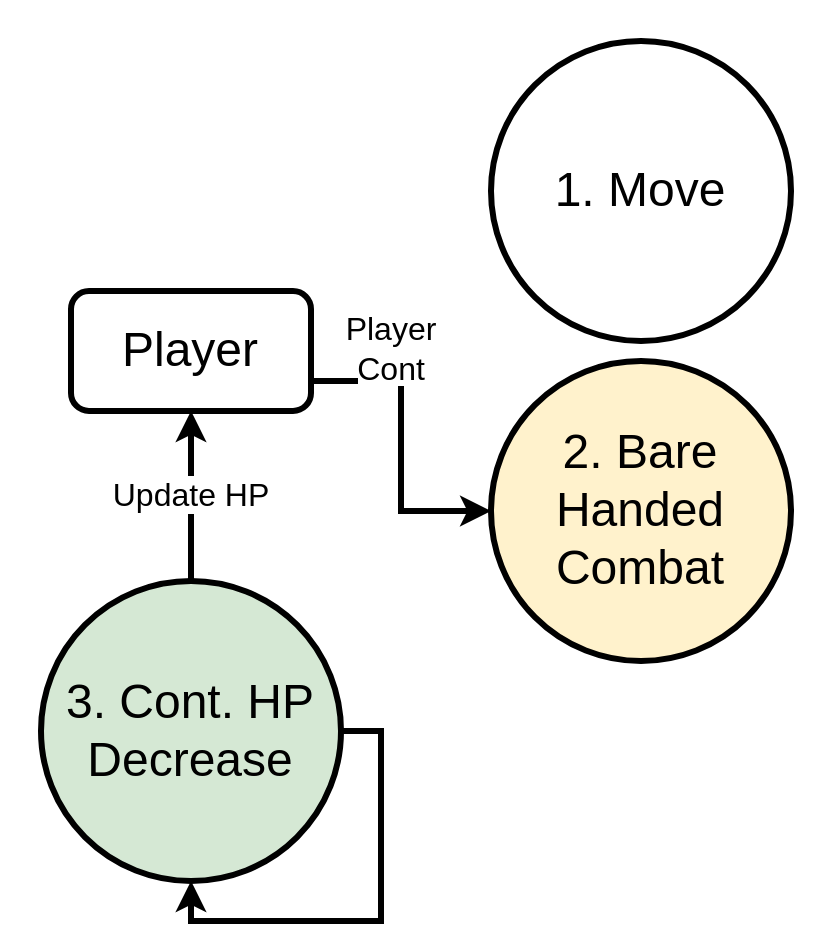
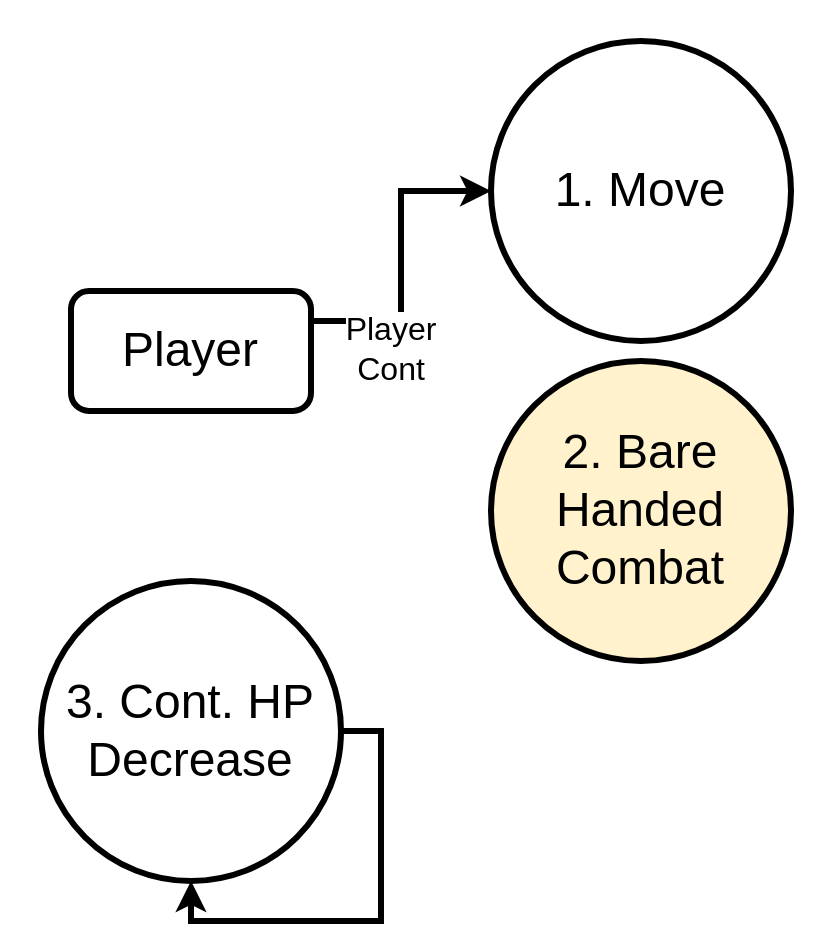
  <mxCell id="0" />
  <mxCell id="1" parent="0" />
  <mxCell id="2" value="&lt;div&gt;1. Move&lt;/div&gt;" style="ellipse;whiteSpace=wrap;html=1;aspect=fixed;fontSize=24;strokeWidth=3;" parent="1" vertex="1"><mxGeometry x="245" y="20" width="150" height="150" as="geometry" /></mxCell>
- <mxCell id="4" style="edgeStyle=orthogonalEdgeStyle;rounded=0;orthogonalLoop=1;jettySize=auto;html=1;exitX=1;exitY=0.75;exitDx=0;exitDy=0;entryX=0;entryY=0.5;entryDx=0;entryDy=0;strokeWidth=3;" parent="1" source="5" target="6" edge="1"><mxGeometry relative="1" as="geometry" /></mxCell>
+ <mxCell id="3" style="edgeStyle=orthogonalEdgeStyle;rounded=0;orthogonalLoop=1;jettySize=auto;html=1;exitX=1;exitY=0.25;exitDx=0;exitDy=0;entryX=0;entryY=0.5;entryDx=0;entryDy=0;strokeWidth=3;" parent="1" source="5" target="2" edge="1"><mxGeometry relative="1" as="geometry" /></mxCell>
  <mxCell id="5" value="&lt;font style=&quot;font-size: 24px&quot;&gt;Player&lt;/font&gt;" style="rounded=1;whiteSpace=wrap;html=1;strokeWidth=3;" parent="1" vertex="1"><mxGeometry x="35" y="145" width="120" height="60" as="geometry" /></mxCell>
  <mxCell id="6" value="&lt;div&gt;2. Bare Handed Combat&lt;br&gt;&lt;/div&gt;" style="ellipse;whiteSpace=wrap;html=1;aspect=fixed;fontSize=24;strokeWidth=3;fillColor=#fff2cc;" parent="1" vertex="1"><mxGeometry x="245" y="180" width="150" height="150" as="geometry" /></mxCell>
  <mxCell id="7" value="&lt;div style=&quot;font-size: 16px&quot;&gt;&lt;font style=&quot;font-size: 16px&quot;&gt;&lt;span style=&quot;background-color: rgb(255 , 255 , 255)&quot;&gt;Player&lt;/span&gt;&lt;/font&gt;&lt;/div&gt;&lt;div style=&quot;font-size: 16px&quot;&gt;&lt;font style=&quot;font-size: 16px&quot;&gt;&lt;span style=&quot;background-color: rgb(255 , 255 , 255)&quot;&gt;Cont&lt;/span&gt;&lt;/font&gt;&lt;br&gt;&lt;/div&gt;" style="text;html=1;align=center;verticalAlign=middle;resizable=0;points=[];autosize=1;strokeColor=none;fillColor=none;" parent="1" vertex="1"><mxGeometry x="165" y="159" width="60" height="30" as="geometry" /></mxCell>
- <mxCell id="8" value="&lt;font style=&quot;font-size: 16px&quot;&gt;Update HP&lt;/font&gt;" style="edgeStyle=orthogonalEdgeStyle;rounded=0;orthogonalLoop=1;jettySize=auto;html=1;exitX=0.5;exitY=0;exitDx=0;exitDy=0;entryX=0.5;entryY=1;entryDx=0;entryDy=0;strokeWidth=3;" edge="1" parent="1" source="9" target="5"><mxGeometry relative="1" as="geometry" /></mxCell>
- <mxCell id="9" value="&lt;div&gt;3. Cont. HP Decrease&lt;br&gt;&lt;/div&gt;" style="ellipse;whiteSpace=wrap;html=1;aspect=fixed;fontSize=24;strokeWidth=3;fillColor=#d5e8d4;" vertex="1" parent="1"><mxGeometry x="20" y="290" width="150" height="150" as="geometry" /></mxCell>
+ <mxCell id="9" value="&lt;div&gt;3. Cont. HP Decrease&lt;br&gt;&lt;/div&gt;" style="ellipse;whiteSpace=wrap;html=1;aspect=fixed;fontSize=24;strokeWidth=3;" vertex="1" parent="1"><mxGeometry x="20" y="290" width="150" height="150" as="geometry" /></mxCell>
  <mxCell id="10" style="edgeStyle=orthogonalEdgeStyle;rounded=0;orthogonalLoop=1;jettySize=auto;html=1;exitX=1;exitY=0.5;exitDx=0;exitDy=0;strokeWidth=3;" edge="1" parent="1" source="9" target="9"><mxGeometry relative="1" as="geometry" /></mxCell>
